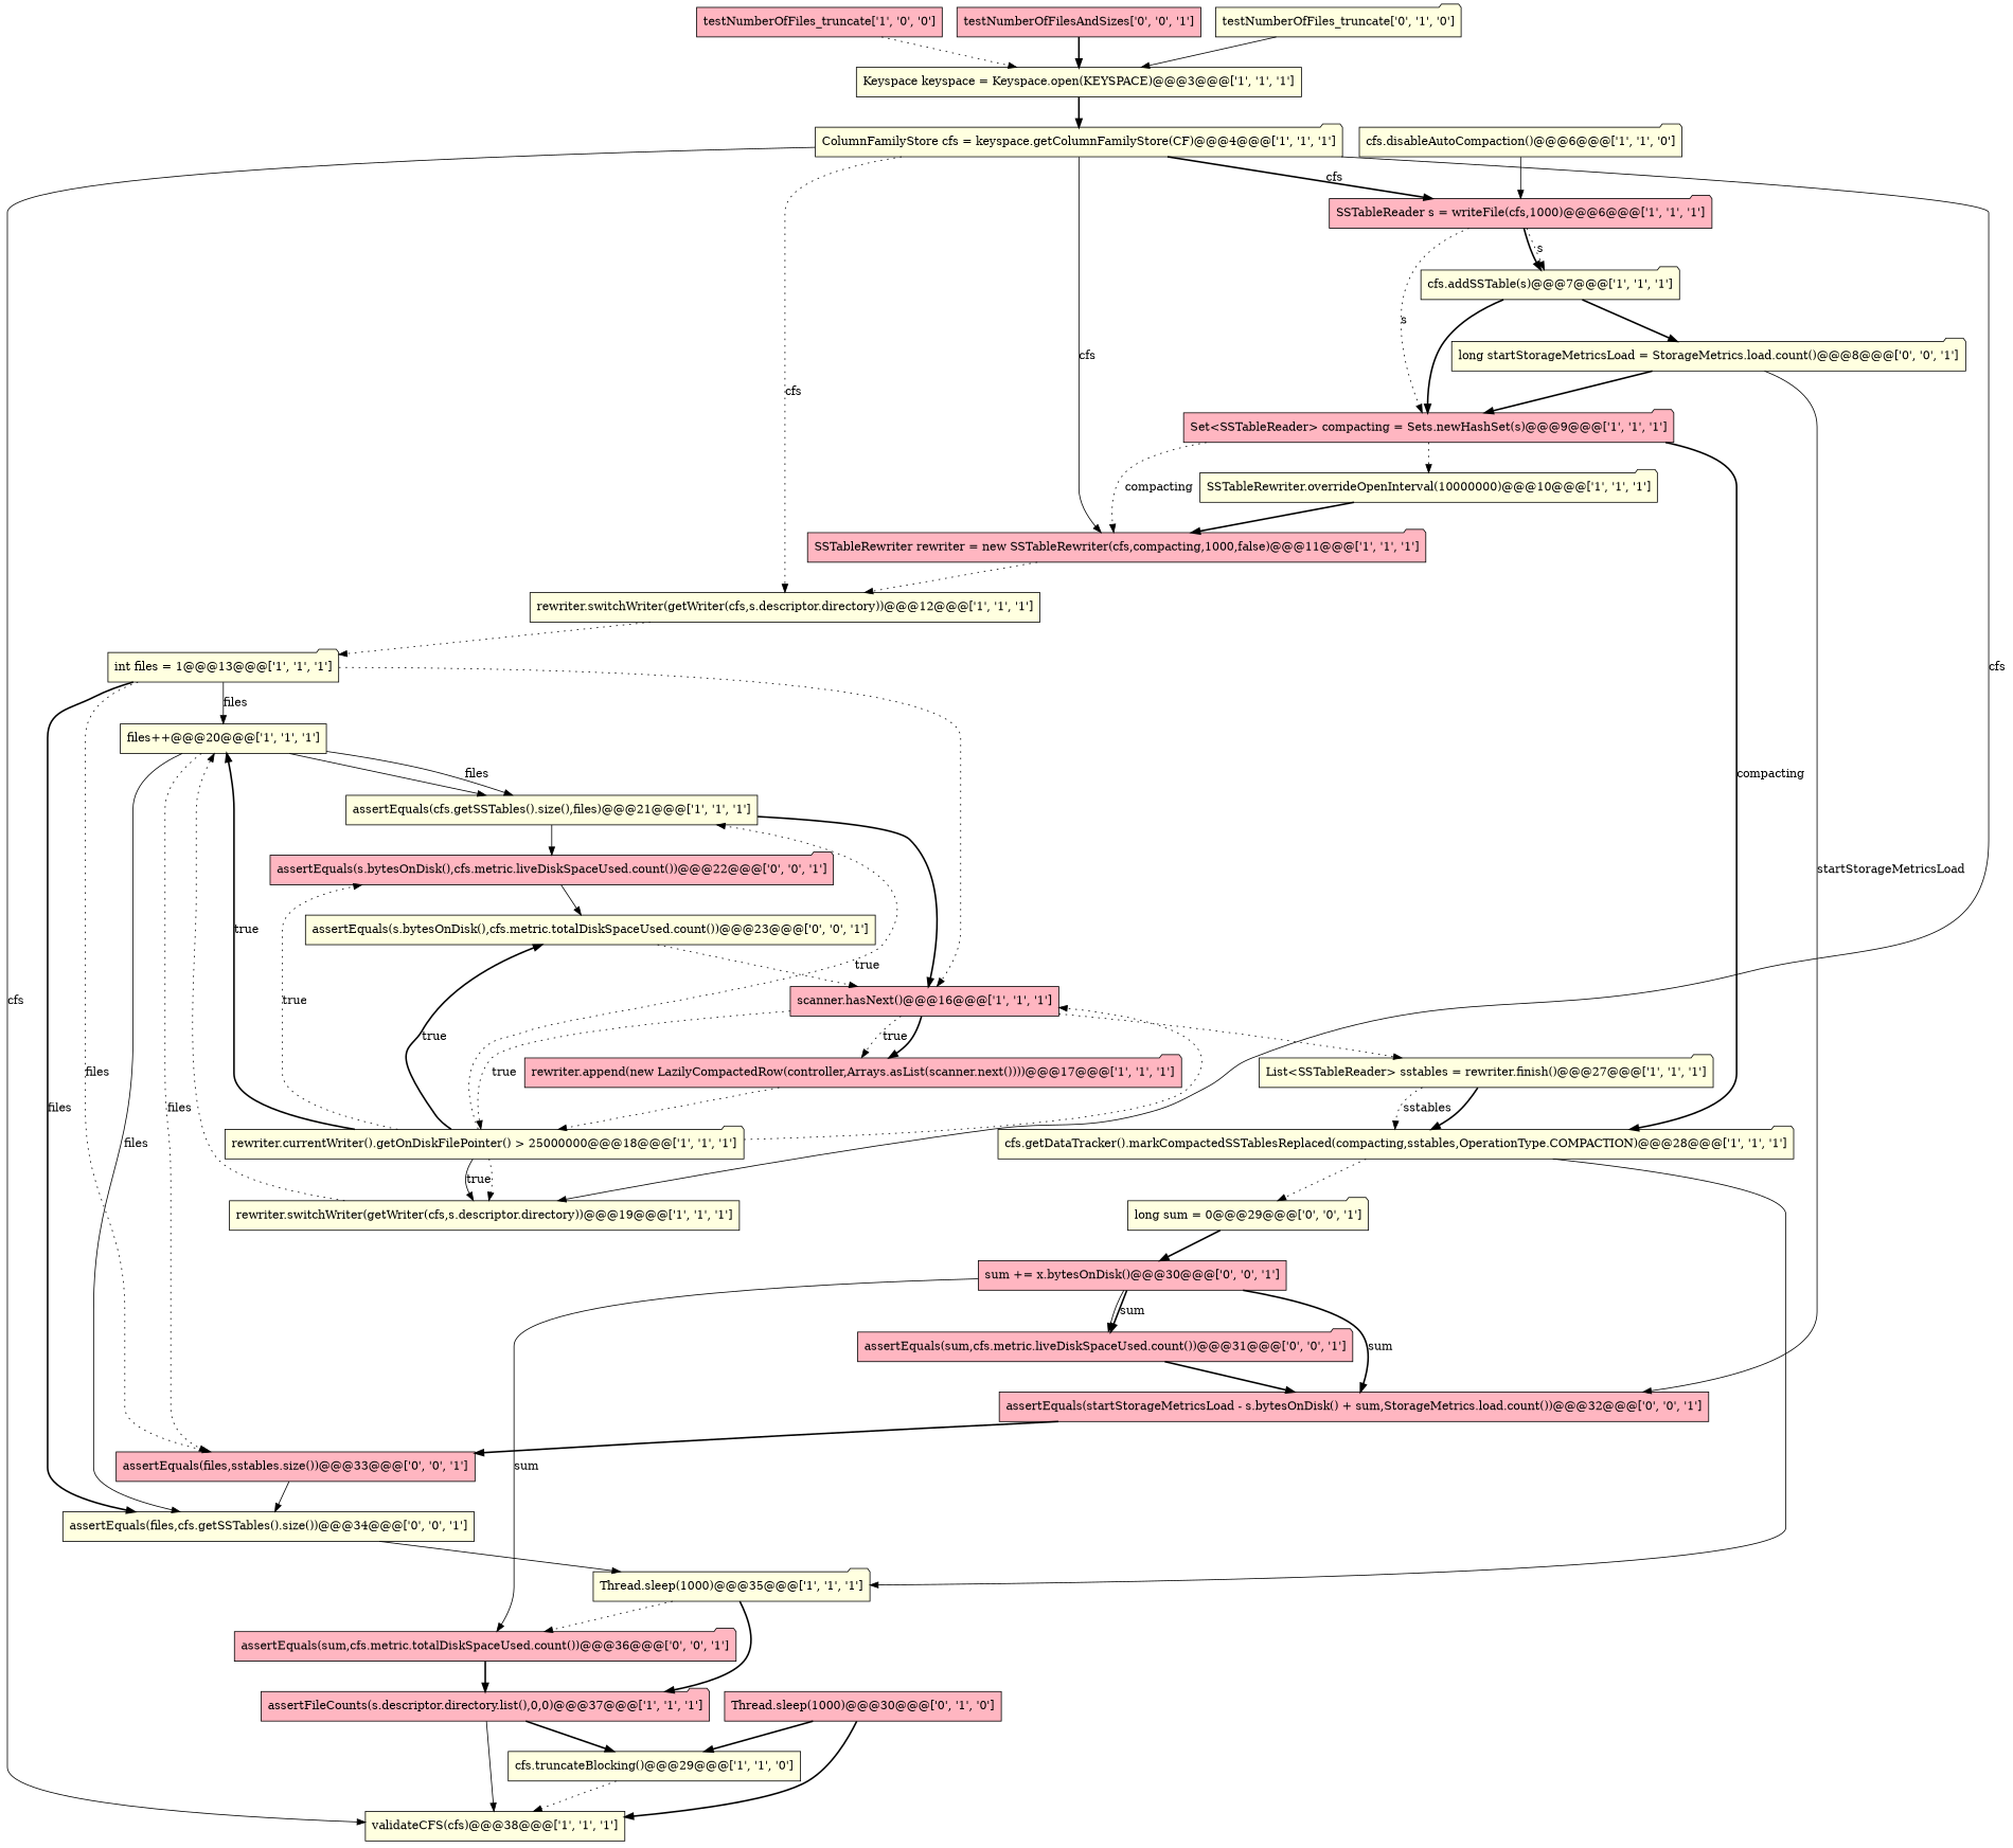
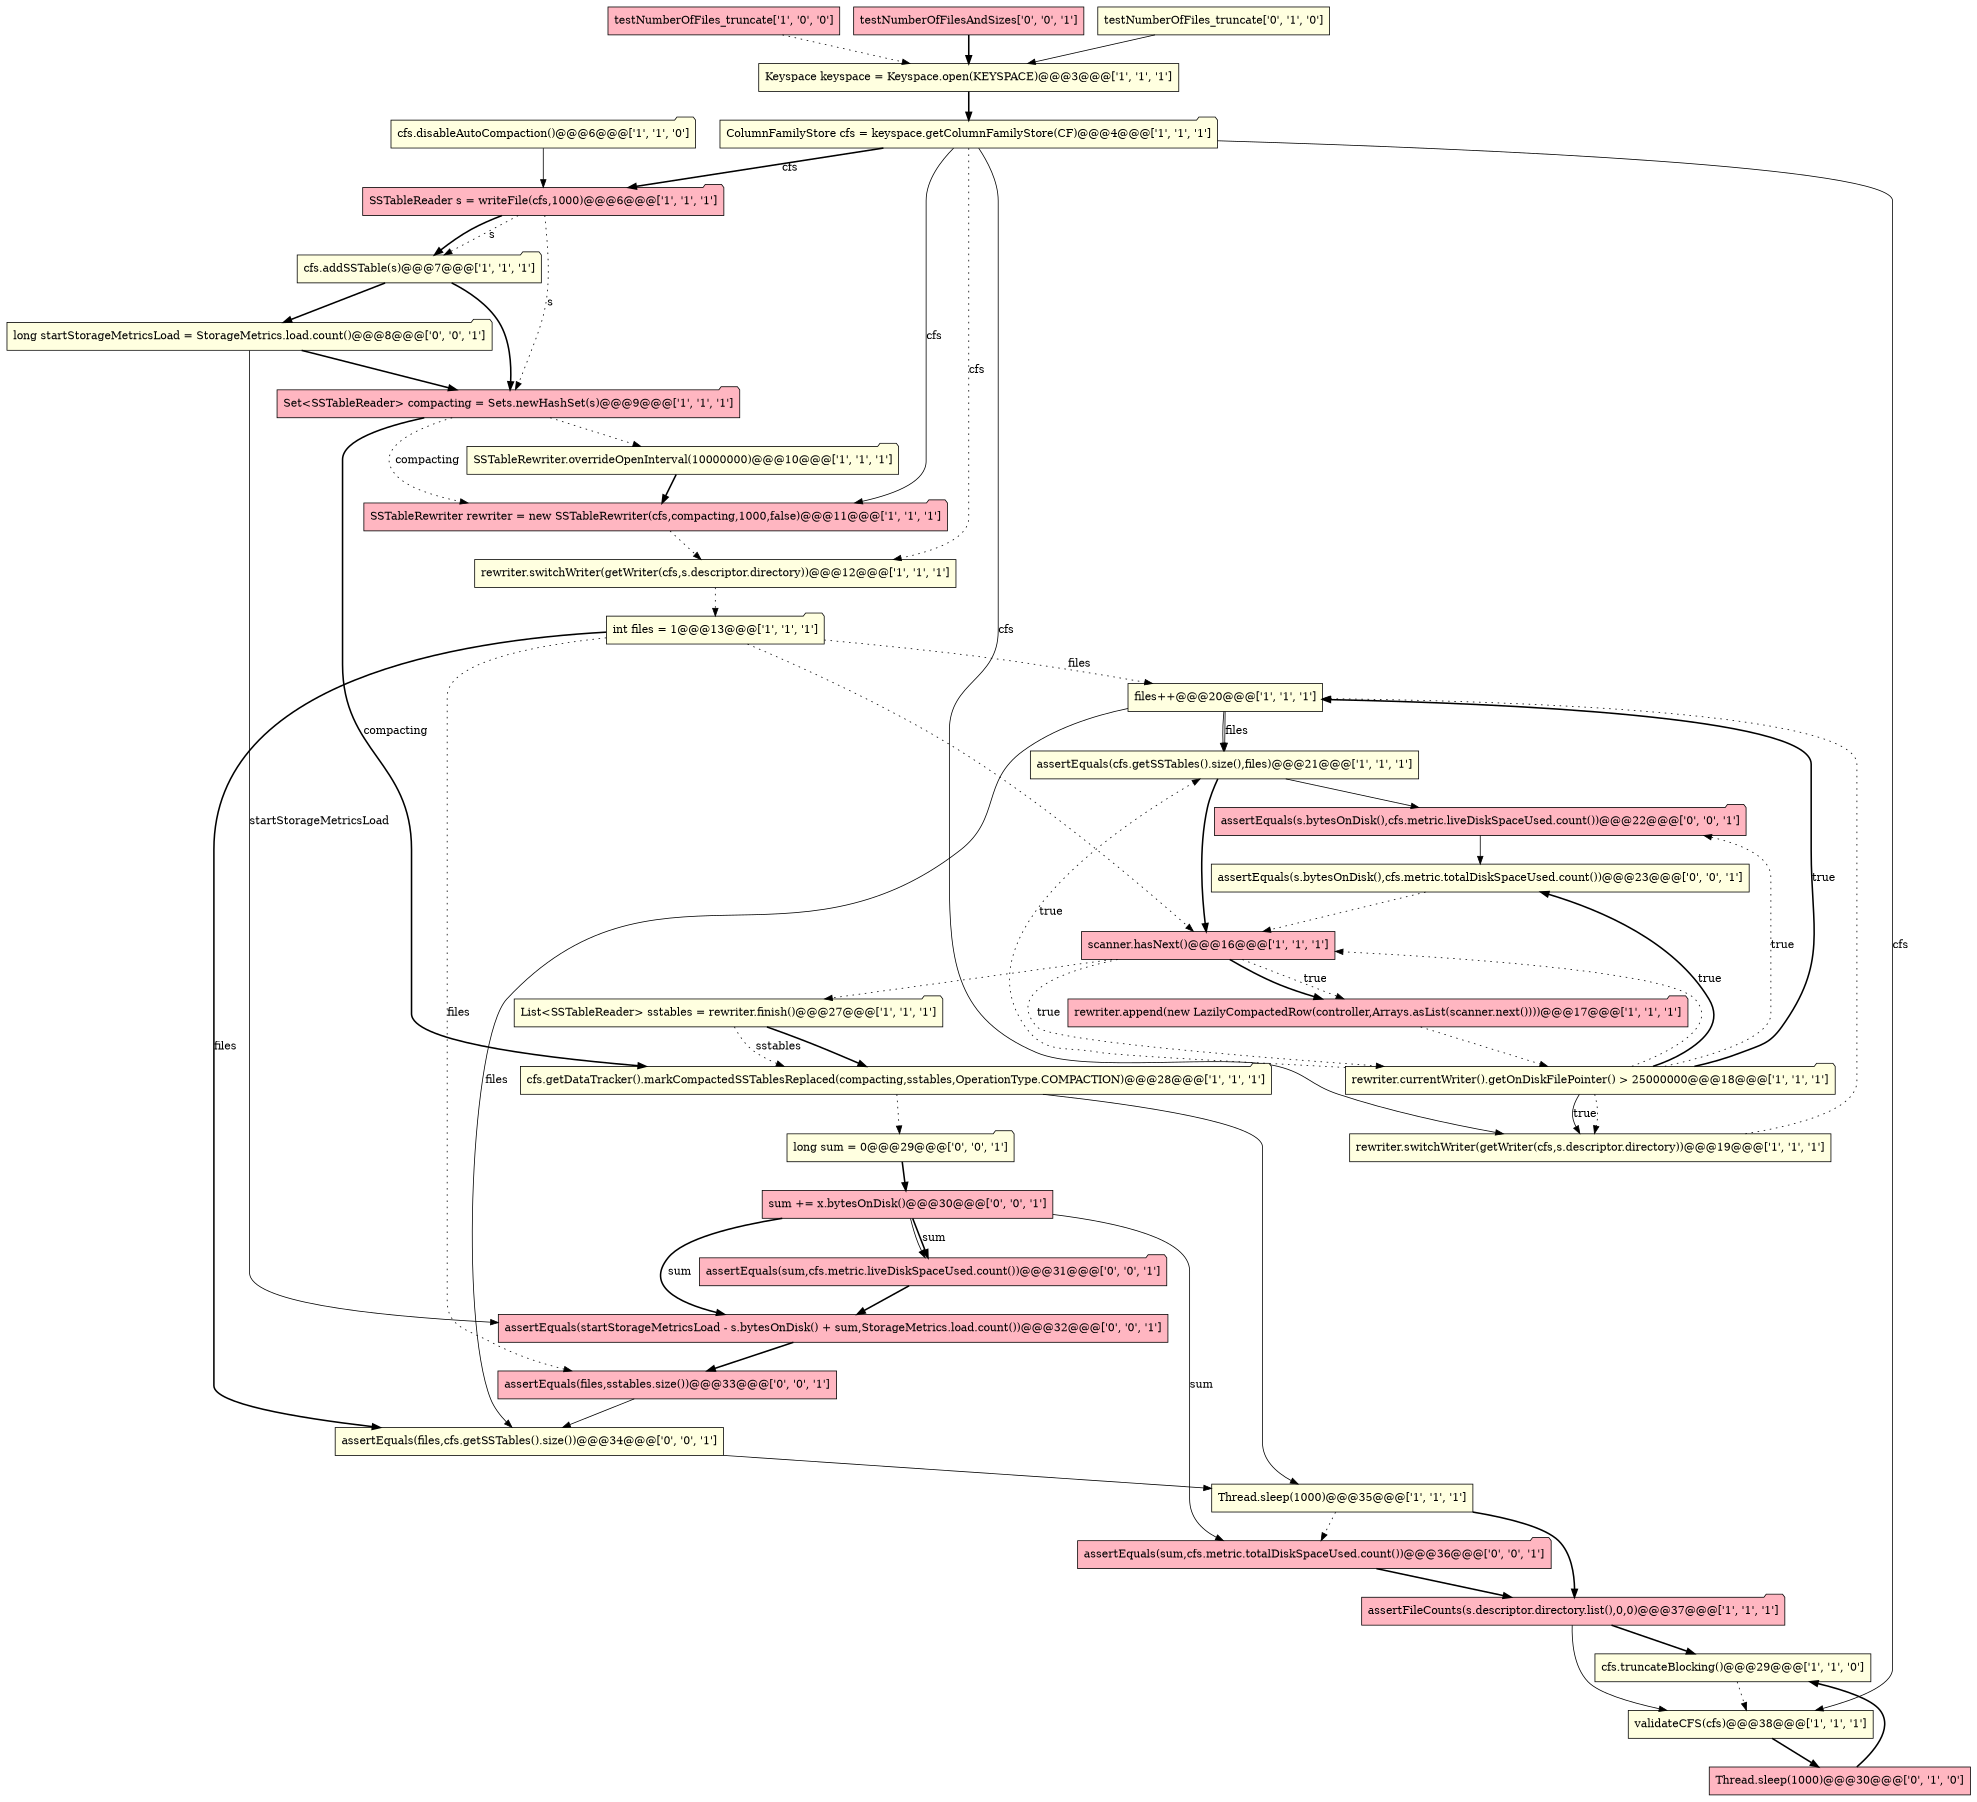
  digraph {
    node [fillcolor=lightyellow shape=box style=filled]
    edge [style=dotted]
-   n1 [label="Thread.sleep(1000)@@@35@@@['1', '1', '1']" shape=folder]
+   n1 [label="Thread.sleep(1000)@@@35@@@['1', '1', '1']"]
    n2 [fillcolor=lightpink label="assertEquals(sum,cfs.metric.totalDiskSpaceUsed.count())@@@36@@@['0', '0', '1']" shape=folder]
    n3 [fillcolor=lightpink label="assertFileCounts(s.descriptor.directory.list(),0,0)@@@37@@@['1', '1', '1']" shape=folder]
    n4 [label="cfs.truncateBlocking()@@@29@@@['1', '1', '0']"]
    n5 [label="validateCFS(cfs)@@@38@@@['1', '1', '1']"]
    n6 [fillcolor=lightpink label="testNumberOfFiles_truncate['1', '0', '0']"]
    n7 [label="Keyspace keyspace = Keyspace.open(KEYSPACE)@@@3@@@['1', '1', '1']"]
    n8 [label="ColumnFamilyStore cfs = keyspace.getColumnFamilyStore(CF)@@@4@@@['1', '1', '1']" shape=folder]
    n9 [label="long startStorageMetricsLoad = StorageMetrics.load.count()@@@8@@@['0', '0', '1']" shape=folder]
    n10 [fillcolor=lightpink label="Set<SSTableReader> compacting = Sets.newHashSet(s)@@@9@@@['1', '1', '1']" shape=folder]
    n11 [fillcolor=lightpink label="assertEquals(startStorageMetricsLoad - s.bytesOnDisk() + sum,StorageMetrics.load.count())@@@32@@@['0', '0', '1']"]
    n12 [label="cfs.getDataTracker().markCompactedSSTablesReplaced(compacting,sstables,OperationType.COMPACTION)@@@28@@@['1', '1', '1']" shape=folder]
    n13 [label="SSTableRewriter.overrideOpenInterval(10000000)@@@10@@@['1', '1', '1']" shape=folder]
    n14 [fillcolor=lightpink label="SSTableRewriter rewriter = new SSTableRewriter(cfs,compacting,1000,false)@@@11@@@['1', '1', '1']" shape=folder]
    n15 [fillcolor=lightpink label="assertEquals(files,sstables.size())@@@33@@@['0', '0', '1']"]
    n16 [label="files++@@@20@@@['1', '1', '1']"]
    n17 [label="assertEquals(cfs.getSSTables().size(),files)@@@21@@@['1', '1', '1']"]
    n18 [label="assertEquals(files,cfs.getSSTables().size())@@@34@@@['0', '0', '1']"]
    n19 [fillcolor=lightpink label="assertEquals(s.bytesOnDisk(),cfs.metric.liveDiskSpaceUsed.count())@@@22@@@['0', '0', '1']" shape=folder]
    n20 [fillcolor=lightpink label="scanner.hasNext()@@@16@@@['1', '1', '1']"]
    n21 [fillcolor=lightpink label="rewriter.append(new LazilyCompactedRow(controller,Arrays.asList(scanner.next())))@@@17@@@['1', '1', '1']" shape=folder]
    n22 [label="rewriter.currentWriter().getOnDiskFilePointer() > 25000000@@@18@@@['1', '1', '1']" shape=folder]
    n23 [label="rewriter.switchWriter(getWriter(cfs,s.descriptor.directory))@@@19@@@['1', '1', '1']"]
    n24 [label="assertEquals(s.bytesOnDisk(),cfs.metric.totalDiskSpaceUsed.count())@@@23@@@['0', '0', '1']"]
    n25 [label="List<SSTableReader> sstables = rewriter.finish()@@@27@@@['1', '1', '1']" shape=folder]
    n26 [fillcolor=lightpink label="Thread.sleep(1000)@@@30@@@['0', '1', '0']"]
    n27 [label="cfs.addSSTable(s)@@@7@@@['1', '1', '1']" shape=folder]
    n28 [fillcolor=lightpink label="SSTableReader s = writeFile(cfs,1000)@@@6@@@['1', '1', '1']" shape=folder]
    n29 [label="rewriter.switchWriter(getWriter(cfs,s.descriptor.directory))@@@12@@@['1', '1', '1']"]
    n30 [label="long sum = 0@@@29@@@['0', '0', '1']" shape=folder]
    n31 [label="cfs.disableAutoCompaction()@@@6@@@['1', '1', '0']" shape=folder]
    n32 [label="int files = 1@@@13@@@['1', '1', '1']" shape=folder]
    n33 [fillcolor=lightpink label="testNumberOfFilesAndSizes['0', '0', '1']"]
    n34 [fillcolor=lightpink label="sum += x.bytesOnDisk()@@@30@@@['0', '0', '1']"]
    n35 [fillcolor=lightpink label="assertEquals(sum,cfs.metric.liveDiskSpaceUsed.count())@@@31@@@['0', '0', '1']" shape=folder]
-   n36 [label="testNumberOfFiles_truncate['0', '1', '0']" shape=folder]
+   n36 [label="testNumberOfFiles_truncate['0', '1', '0']"]
    n1 -> n2
    n1 -> n3 [style=bold]
    n2 -> n3 [style=bold]
    n3 -> n4 [style=bold]
    n3 -> n5 [style=solid]
    n4 -> n5
    n6 -> n7
    n7 -> n8 [style=bold]
    n8 -> n5 [label=cfs style=solid]
    n8 -> n14 [label=cfs style=solid]
    n8 -> n23 [label=cfs style=solid]
    n8 -> n28 [label=cfs style=bold]
    n8 -> n29 [label=cfs]
    n9 -> n10 [style=bold]
    n9 -> n11 [label=startStorageMetricsLoad style=solid]
    n10 -> n12 [label=compacting style=bold]
    n10 -> n13
    n10 -> n14 [label=compacting]
    n11 -> n15 [style=bold]
    n12 -> n1 [style=solid]
    n12 -> n30
    n13 -> n14 [style=bold]
    n14 -> n29
    n15 -> n18 [style=solid]
-   n16 -> n15 [label=files]
    n16 -> n17 [label=files style=solid]
    n16 -> n17 [style=solid]
    n16 -> n18 [label=files style=solid]
    n17 -> n19 [style=solid]
    n17 -> n20 [style=bold]
    n18 -> n1 [style=solid]
    n19 -> n24 [style=solid]
    n20 -> n21 [label=true]
    n20 -> n21 [style=bold]
    n20 -> n22 [label=true]
    n20 -> n25
    n21 -> n22
    n22 -> n16 [label=true style=bold]
    n22 -> n17 [label=true]
    n22 -> n19 [label=true]
    n22 -> n20
    n22 -> n23 [label=true style=solid]
    n22 -> n23
    n22 -> n24 [label=true style=bold]
    n23 -> n16
    n24 -> n20
    n25 -> n12 [style=bold]
    n25 -> n12 [label=sstables]
    n26 -> n4 [style=bold]
-   n26 -> n5 [style=bold]
+   n5 -> n26 [style=bold]
    n27 -> n9 [style=bold]
    n27 -> n10 [style=bold]
    n28 -> n10 [label=s]
    n28 -> n27 [label=s]
    n28 -> n27 [style=bold]
    n29 -> n32
    n30 -> n34 [style=bold]
    n31 -> n28 [style=solid]
    n32 -> n15 [label=files]
-   n32 -> n16 [label=files style=solid]
+   n32 -> n16 [label=files]
    n32 -> n18 [label=files style=bold]
    n32 -> n20
    n33 -> n7 [style=bold]
    n34 -> n2 [label=sum style=solid]
    n34 -> n11 [label=sum style=bold]
    n34 -> n35 [label=sum style=bold]
    n34 -> n35 [style=solid]
    n35 -> n11 [style=bold]
    n36 -> n7 [style=solid]
  }
